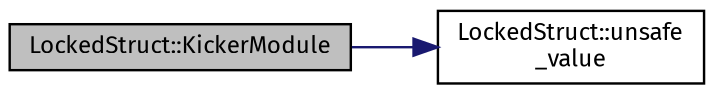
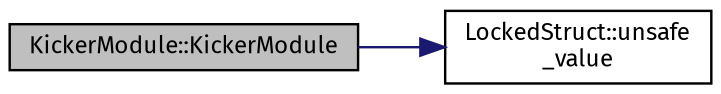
  digraph {
    rankdir=LR
    fontname="Fira Sans"
    node [color=black fontname="Fira Sans" fontsize=10 shape=record style=filled]
-   n1 [fillcolor=grey75 fontcolor=black height=0.2 label="LockedStruct::KickerModule" width=0.4]
+   n1 [fillcolor=grey75 fontcolor=black height=0.2 label="KickerModule::KickerModule" width=0.4]
    n2 [fillcolor=white height=0.2 label="LockedStruct::unsafe\l_value" width=0.4]
    n1 -> n2 [color=midnightblue fontname="Fira Sans" fontsize=10 labelfontname=Helvetica labelfontsize=10 style=solid]
  }
